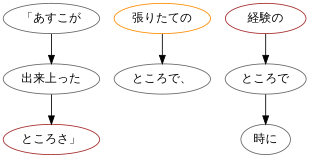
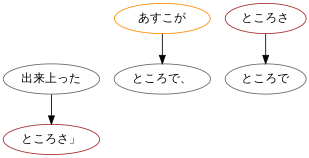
  digraph {
    fontname="DejaVu Serif"
    node [color=gray40 fontname="DejaVu Serif"]
    edge [fontname="DejaVu Serif"]
-   n1 [label="「あすこが"]
    n2 [label="出来上った"]
    n3 [color=brown label="ところさ」"]
-   n4 [color=darkorange label="張りたての"]
+   n4 [color=darkorange label="あすこが"]
    n5 [label="ところで、"]
    n6 [label="ところで"]
-   n7 [label="時に"]
-   n8 [color=brown label="経験の"]
-   n1 -> n2
+   n8 [color=brown label="ところさ"]
    n2 -> n3
    n4 -> n5
-   n6 -> n7
    n8 -> n6
  }
